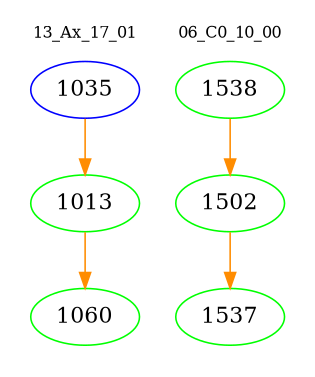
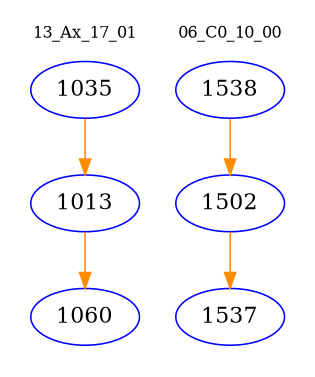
  digraph {
    node [color=blue]
    edge [color=darkorange]
    n1 [label=1035]
-   n2 [color=green label=1013]
-   n3 [color=green label=1060]
-   n4 [color=green label=1538]
-   n5 [color=green label=1502]
-   n6 [color=green label=1537]
+   n2 [label=1013]
+   n3 [label=1060]
+   n4 [label=1538]
+   n5 [label=1502]
+   n6 [label=1537]
    subgraph cluster_1 {
      color=white
      fontsize=10
      label="13_Ax_17_01"
      n1
      n2
      n3
    }
    subgraph cluster_2 {
      color=white
      fontsize=10
      label="06_C0_10_00"
      n4
      n5
      n6
    }
    n1 -> n2
    n2 -> n3
    n4 -> n5
    n5 -> n6
  }
